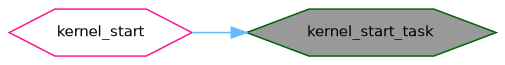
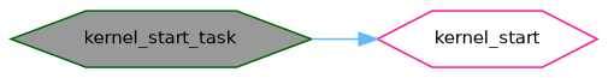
  digraph {
    rankdir=RL
    node [fontname=Helvetica fontsize=10 shape=hexagon style=filled]
    n1 [color=darkgreen fillcolor=grey60 fontcolor=black height=0.2 label=kernel_start_task width=0.4]
    n2 [color=deeppink fillcolor=white height=0.2 label=kernel_start width=0.4]
-   n1 -> n2 [color=steelblue1 dir=back fontname=Helvetica fontsize=10 labelfontname=Helvetica labelfontsize=10 style=solid]
+   n2 -> n1 [color=steelblue1 dir=back fontname=Helvetica fontsize=10 labelfontname=Helvetica labelfontsize=10 style=solid]
  }
